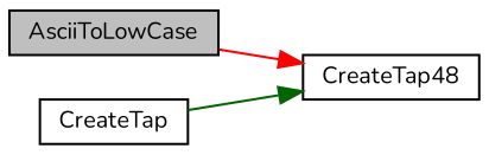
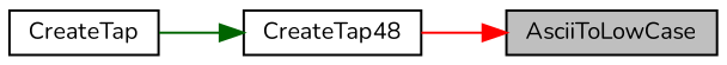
  digraph {
    fontname=Nunito
    rankdir=RL
    node [color=black fillcolor=white fontname=Nunito fontsize=10 shape=record style=filled]
    edge [dir=back fontname=Nunito fontsize=10 labelfontname=Helvetica labelfontsize=10 style=solid]
    n1 [fillcolor=grey75 fontcolor=black height=0.2 label=AsciiToLowCase width=0.4]
    n2 [height=0.2 label=CreateTap48 width=0.4]
    n3 [height=0.2 label=CreateTap width=0.4]
-   n2 -> n1 [color=red]
+   n1 -> n2 [color=red]
    n2 -> n3 [color=darkgreen]
  }
